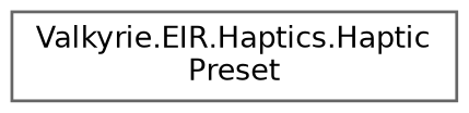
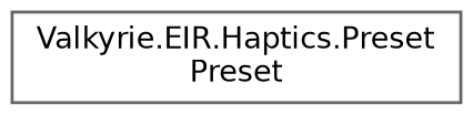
  digraph {
    rankdir=LR
-   n1 [color=grey40 fillcolor=white fontname=Helvetica fontsize=10 height=0.2 label="Valkyrie.EIR.Haptics.Haptic\lPreset" shape=box style=filled width=0.4]
+   n1 [color=grey40 fillcolor=white fontname=Helvetica fontsize=10 height=0.2 label="Valkyrie.EIR.Haptics.Preset\lPreset" shape=box style=filled width=0.4]
  }
